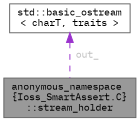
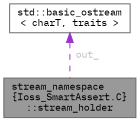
  digraph {
    fontname="IBM Plex Mono"
    node [color=gray40 fontname="IBM Plex Mono" fontsize=10 shape=box style=filled]
-   n1 [fillcolor=grey60 fontcolor=black height=0.2 label="anonymous_namespace\l\{Ioss_SmartAssert.C\}\l::stream_holder" width=0.4]
+   n1 [fillcolor=grey60 fontcolor=black height=0.2 label="stream_namespace\l\{Ioss_SmartAssert.C\}\l::stream_holder" width=0.4]
    n2 [fillcolor=white height=0.2 label="std::basic_ostream\l\< charT, traits \>" width=0.4]
    n2 -> n1 [color=darkorchid3 dir=back fontcolor=grey fontname="IBM Plex Mono" fontsize=10 label=" out_" labelfontname=Helvetica labelfontsize=10 style=dashed]
  }
